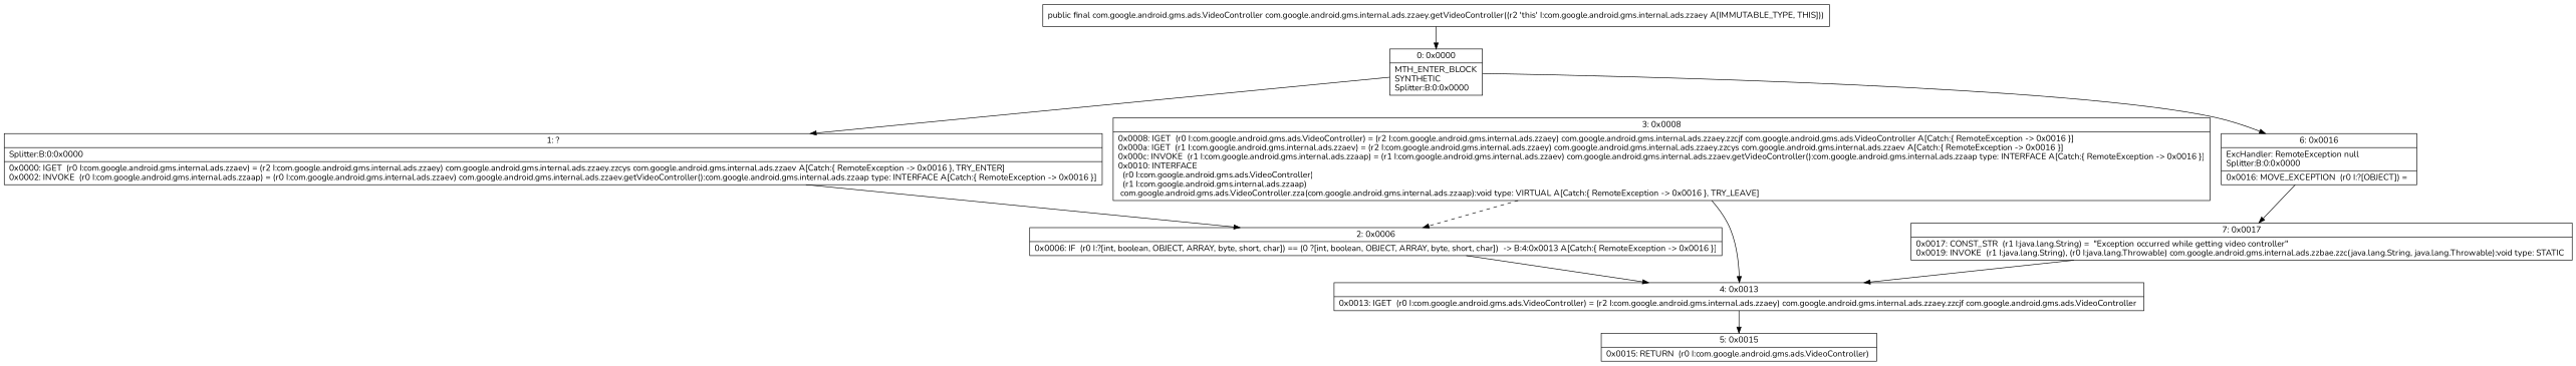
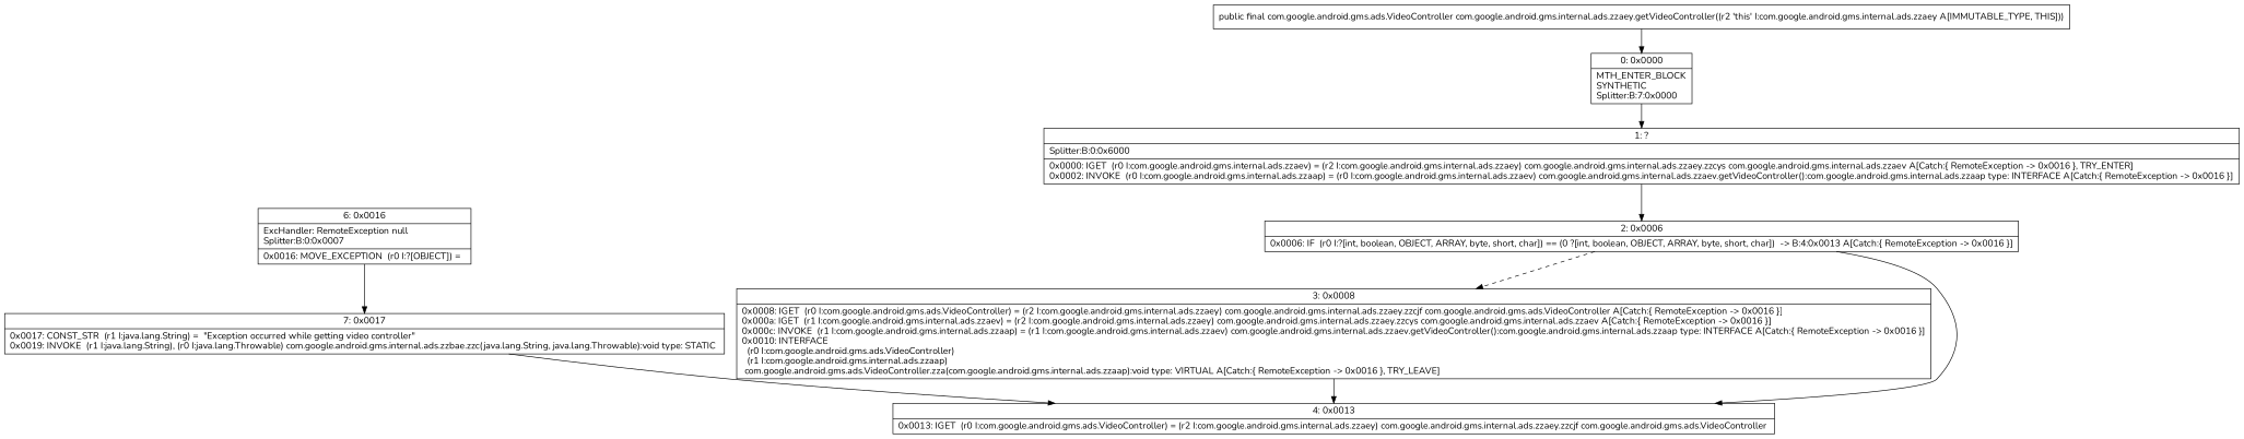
  digraph {
    fontname=Nunito
    node [fontname=Nunito shape=record]
    edge [fontname=Nunito]
-   n1 [label="{0\:\ 0x0000|MTH_ENTER_BLOCK\lSYNTHETIC\lSplitter:B:0:0x0000\l}"]
-   n2 [label="{1\:\ ?|Splitter:B:0:0x0000\l|0x0000: IGET  (r0 I:com.google.android.gms.internal.ads.zzaev) = (r2 I:com.google.android.gms.internal.ads.zzaey) com.google.android.gms.internal.ads.zzaey.zzcys com.google.android.gms.internal.ads.zzaev A[Catch:\{ RemoteException \-\> 0x0016 \}, TRY_ENTER]\l0x0002: INVOKE  (r0 I:com.google.android.gms.internal.ads.zzaap) = (r0 I:com.google.android.gms.internal.ads.zzaev) com.google.android.gms.internal.ads.zzaev.getVideoController():com.google.android.gms.internal.ads.zzaap type: INTERFACE A[Catch:\{ RemoteException \-\> 0x0016 \}]\l}"]
-   n3 [label="{6\:\ 0x0016|ExcHandler: RemoteException null\lSplitter:B:0:0x0000\l|0x0016: MOVE_EXCEPTION  (r0 I:?[OBJECT]) =  \l}"]
+   n1 [label="{0\:\ 0x0000|MTH_ENTER_BLOCK\lSYNTHETIC\lSplitter:B:7:0x0000\l}"]
+   n2 [label="{1\:\ ?|Splitter:B:0:0x6000\l|0x0000: IGET  (r0 I:com.google.android.gms.internal.ads.zzaev) = (r2 I:com.google.android.gms.internal.ads.zzaey) com.google.android.gms.internal.ads.zzaey.zzcys com.google.android.gms.internal.ads.zzaev A[Catch:\{ RemoteException \-\> 0x0016 \}, TRY_ENTER]\l0x0002: INVOKE  (r0 I:com.google.android.gms.internal.ads.zzaap) = (r0 I:com.google.android.gms.internal.ads.zzaev) com.google.android.gms.internal.ads.zzaev.getVideoController():com.google.android.gms.internal.ads.zzaap type: INTERFACE A[Catch:\{ RemoteException \-\> 0x0016 \}]\l}"]
+   n3 [label="{6\:\ 0x0016|ExcHandler: RemoteException null\lSplitter:B:0:0x0007\l|0x0016: MOVE_EXCEPTION  (r0 I:?[OBJECT]) =  \l}"]
    n4 [label="{2\:\ 0x0006|0x0006: IF  (r0 I:?[int, boolean, OBJECT, ARRAY, byte, short, char]) == (0 ?[int, boolean, OBJECT, ARRAY, byte, short, char])  \-\> B:4:0x0013 A[Catch:\{ RemoteException \-\> 0x0016 \}]\l}"]
    n5 [label="{7\:\ 0x0017|0x0017: CONST_STR  (r1 I:java.lang.String) =  \"Exception occurred while getting video controller\" \l0x0019: INVOKE  (r1 I:java.lang.String), (r0 I:java.lang.Throwable) com.google.android.gms.internal.ads.zzbae.zzc(java.lang.String, java.lang.Throwable):void type: STATIC \l}"]
    n6 [label="{3\:\ 0x0008|0x0008: IGET  (r0 I:com.google.android.gms.ads.VideoController) = (r2 I:com.google.android.gms.internal.ads.zzaey) com.google.android.gms.internal.ads.zzaey.zzcjf com.google.android.gms.ads.VideoController A[Catch:\{ RemoteException \-\> 0x0016 \}]\l0x000a: IGET  (r1 I:com.google.android.gms.internal.ads.zzaev) = (r2 I:com.google.android.gms.internal.ads.zzaey) com.google.android.gms.internal.ads.zzaey.zzcys com.google.android.gms.internal.ads.zzaev A[Catch:\{ RemoteException \-\> 0x0016 \}]\l0x000c: INVOKE  (r1 I:com.google.android.gms.internal.ads.zzaap) = (r1 I:com.google.android.gms.internal.ads.zzaev) com.google.android.gms.internal.ads.zzaev.getVideoController():com.google.android.gms.internal.ads.zzaap type: INTERFACE A[Catch:\{ RemoteException \-\> 0x0016 \}]\l0x0010: INTERFACE  \l  (r0 I:com.google.android.gms.ads.VideoController)\l  (r1 I:com.google.android.gms.internal.ads.zzaap)\l com.google.android.gms.ads.VideoController.zza(com.google.android.gms.internal.ads.zzaap):void type: VIRTUAL A[Catch:\{ RemoteException \-\> 0x0016 \}, TRY_LEAVE]\l}"]
    n7 [label="{4\:\ 0x0013|0x0013: IGET  (r0 I:com.google.android.gms.ads.VideoController) = (r2 I:com.google.android.gms.internal.ads.zzaey) com.google.android.gms.internal.ads.zzaey.zzcjf com.google.android.gms.ads.VideoController \l}"]
-   n8 [label="{5\:\ 0x0015|0x0015: RETURN  (r0 I:com.google.android.gms.ads.VideoController) \l}"]
    n9 [label="{public final com.google.android.gms.ads.VideoController com.google.android.gms.internal.ads.zzaey.getVideoController((r2 'this' I:com.google.android.gms.internal.ads.zzaey A[IMMUTABLE_TYPE, THIS])) }"]
    n1 -> n2
-   n1 -> n3
    n2 -> n4
    n3 -> n5
-   n6 -> n4 [style=dashed]
+   n4 -> n6 [style=dashed]
    n4 -> n7
    n5 -> n7
    n6 -> n7
-   n7 -> n8
    n9 -> n1
  }
